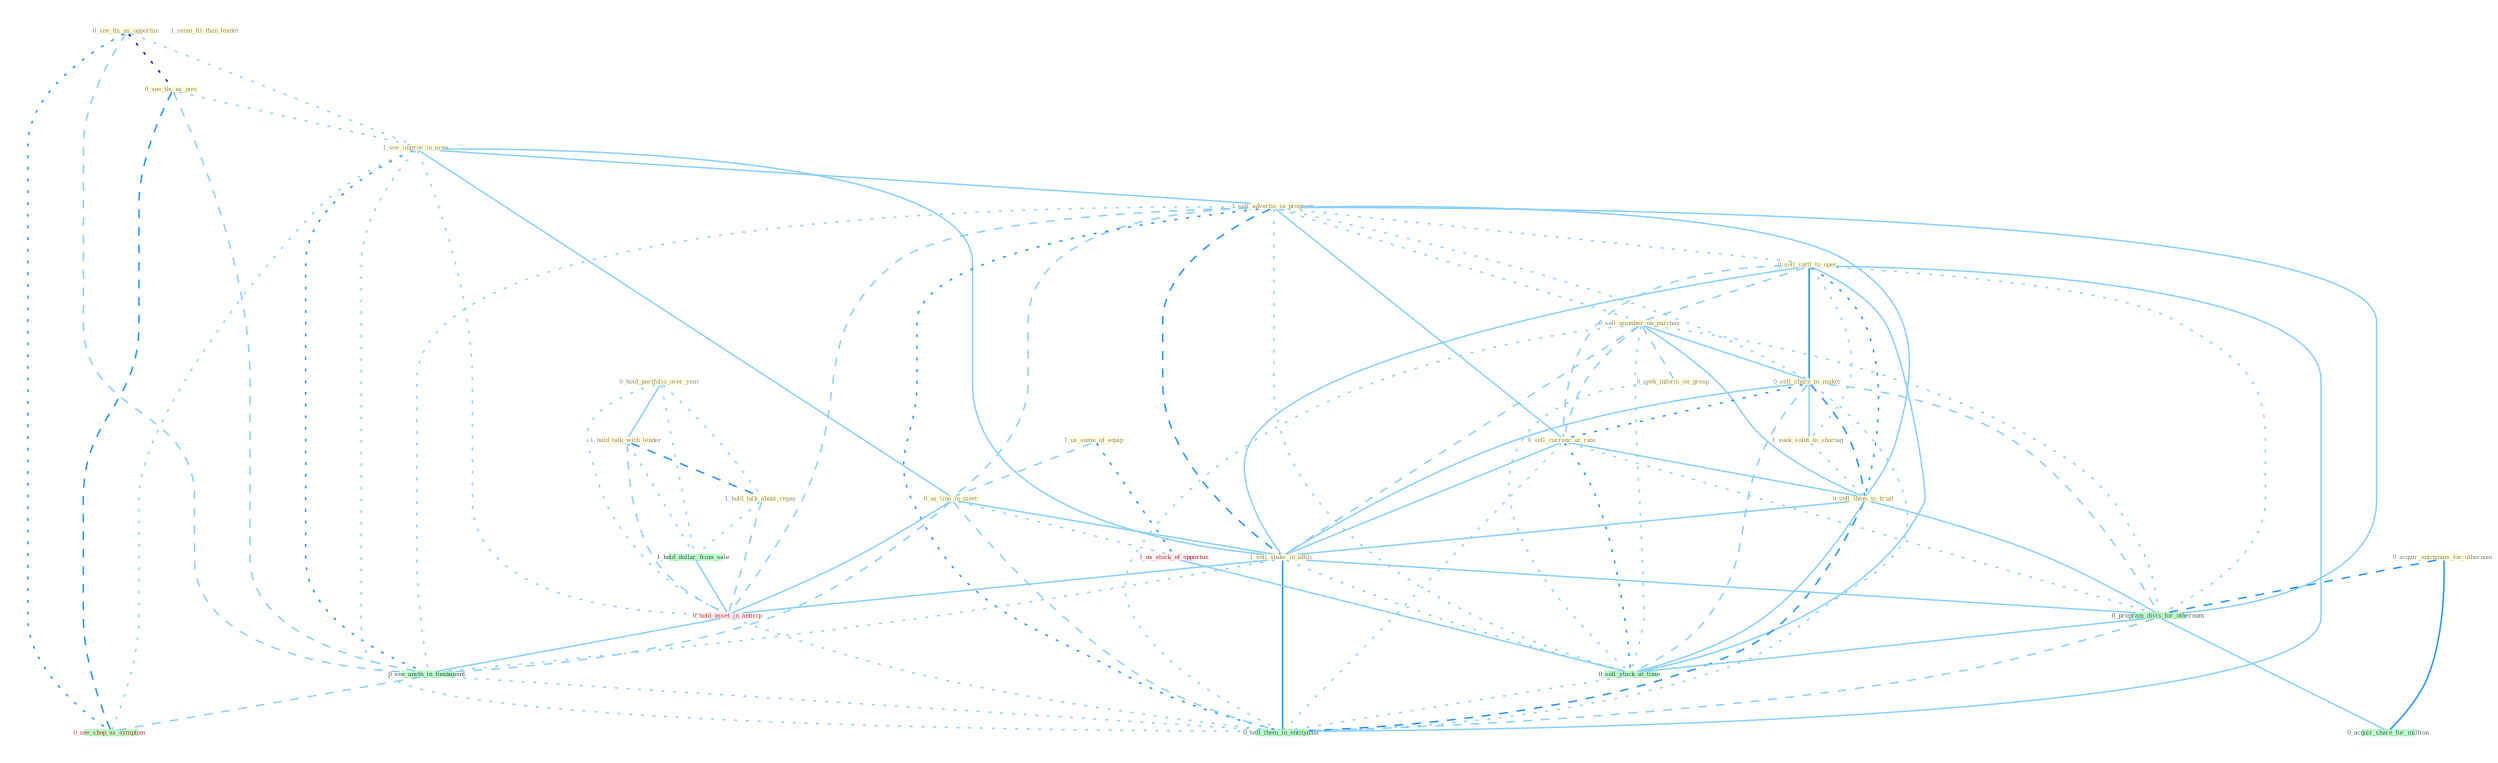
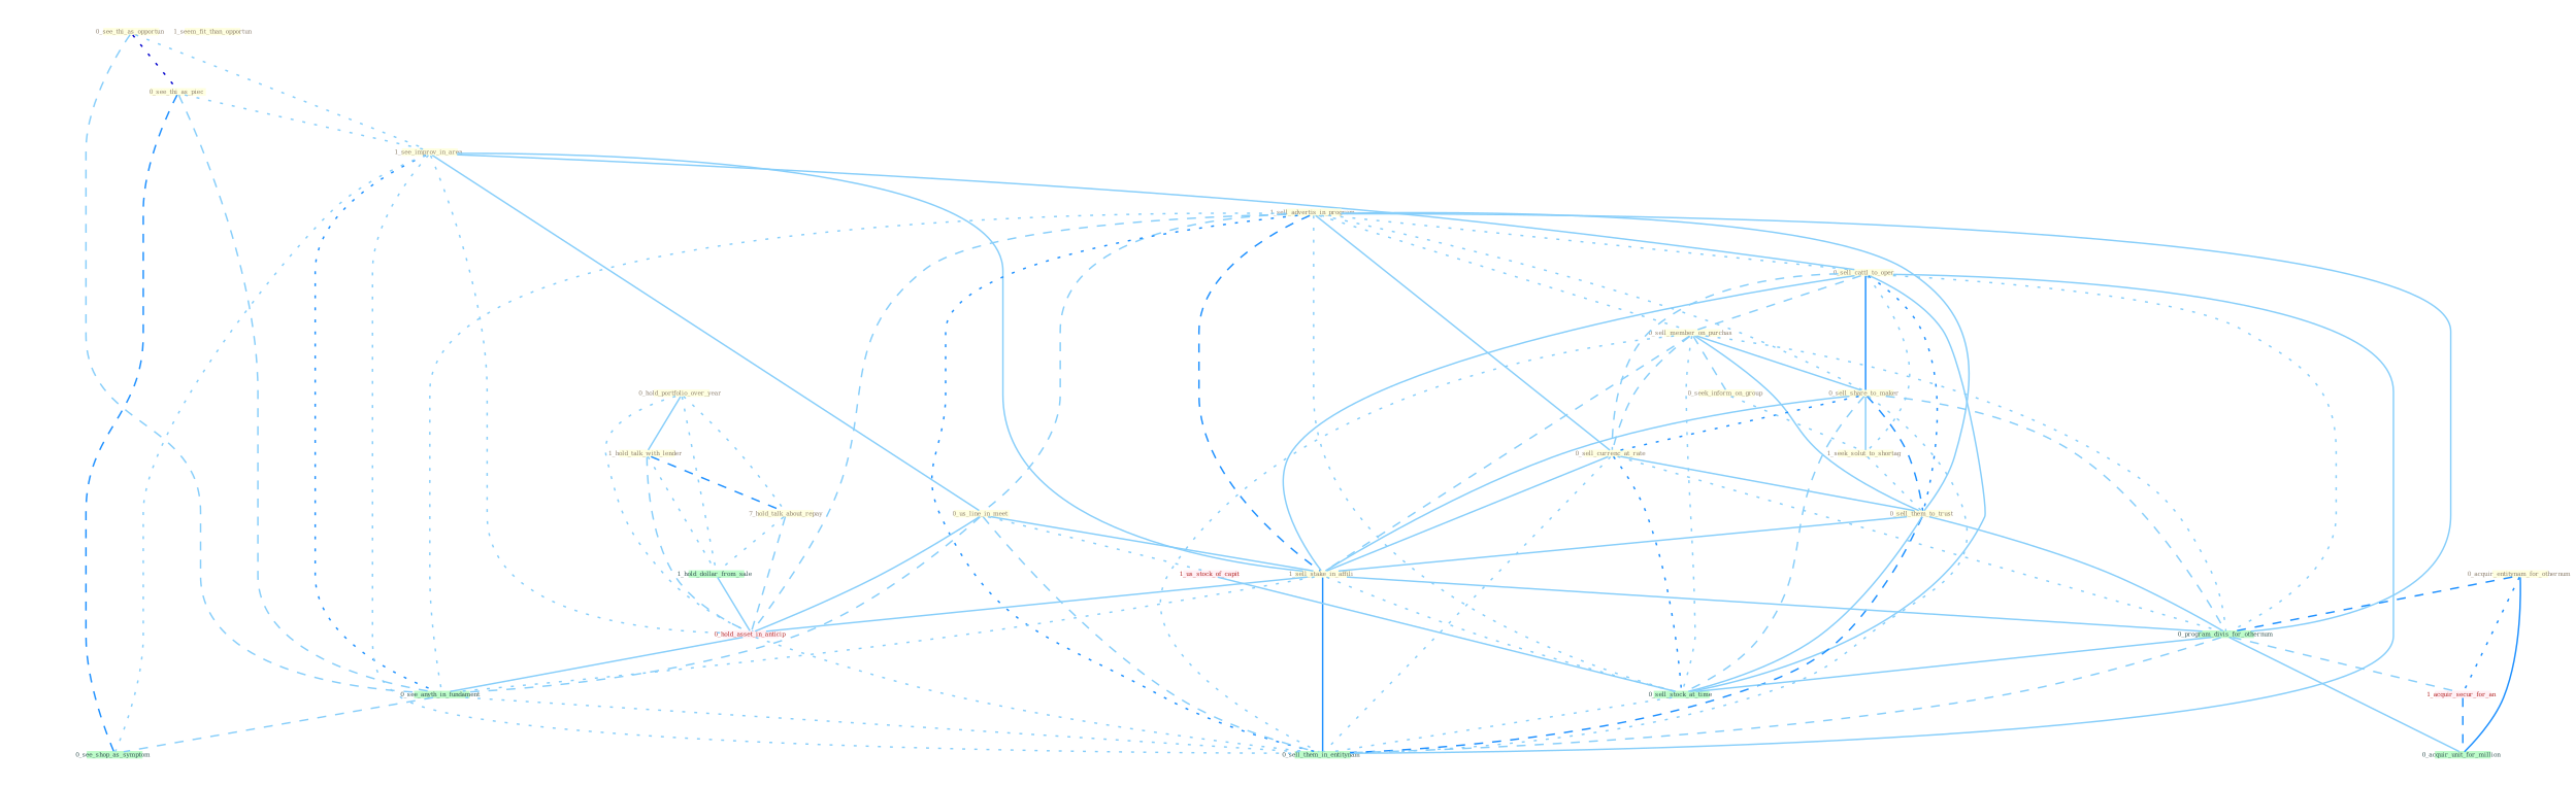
  graph {
    node [color="#ffffe0" fixedsize=true fontcolor="#8b7d6b" fontsize=4 shape=polygon style=filled]
    edge [color="#87cefa" style=dotted w=1]
    "0_see_thi_as_opportun " [height=.06 width=.5]
    "0_see_thi_as_piec " [height=.06 width=.5]
    "0_hold_portfolio_over_year " [height=.06 width=.5]
    "1_see_improv_in_area " [height=.06 width=.5]
    "1_hold_talk_with_lender " [height=.06 width=.5]
    "1_sell_advertis_in_program " [height=.06 width=.5]
    "0_sell_cattl_to_oper " [height=.06 width=.5]
    "0_sell_member_on_purchas " [height=.06 width=.5]
    "0_sell_share_to_maker " [height=.06 width=.5]
-   "1_seem_fit_than_leader " [height=.06 width=.5]
+   "1_seem_fit_than_leader " [height=.06 width=.5 label="1_seem_fit_than_opportun"]
    "0_seek_inform_on_group " [height=.06 width=.5]
-   "1_hold_talk_about_repay " [height=.06 width=.5]
+   "1_hold_talk_about_repay " [height=.06 width=.5 label="7_hold_talk_about_repay"]
    "0_sell_currenc_at_rate " [height=.06 width=.5]
    "0_acquir_entitynam_for_othernum " [height=.06 width=.5]
    "1_seek_solut_to_shortag " [height=.06 width=.5]
-   "1_us_some_of_equip " [height=.06 width=.5]
    "0_sell_them_to_trust " [height=.06 width=.5]
    "0_us_line_in_meet " [height=.06 width=.5]
    "1_sell_stake_in_affili " [height=.06 width=.5]
-   "1_us_stock_of_capit " [color="#fff0f5" fontcolor="#b22222" height=.06 width=.5 label="1_us_stock_of_opportun"]
+   "1_acquir_secur_for_an " [color="#fff0f5" fontcolor="#b22222" height=.06 width=.5]
+   "1_us_stock_of_capit " [color="#fff0f5" fontcolor="#b22222" height=.06 width=.5]
    "0_hold_asset_in_anticip " [color="#fff0f5" fontcolor="#b22222" height=.06 width=.5]
    "0_see_anyth_in_fundament " [color="#BDFCC9" fontcolor="#2f4f4f" height=.06 width=.5]
-   "0_see_shop_as_symptom " [color="#BDFCC9" fontcolor="#b22222" height=.06 width=.5]
+   "0_see_shop_as_symptom " [color="#BDFCC9" fontcolor="#2f4f4f" height=.06 width=.5]
    "1_hold_dollar_from_sale " [color="#BDFCC9" fontcolor="#2f4f4f" height=.06 width=.5]
    "0_sell_them_in_entitynam " [color="#BDFCC9" fontcolor="#2f4f4f" height=.06 width=.5]
    n27 [color="#BDFCC9" fontcolor="#2f4f4f" height=.06 label="0_program_divis_for_othernum" width=.5]
    "0_sell_stock_at_time " [color="#BDFCC9" fontcolor="#2f4f4f" height=.06 width=.5]
-   "0_acquir_unit_for_million " [color="#BDFCC9" fontcolor="#2f4f4f" height=.06 width=.5 label="0_acquir_share_for_million"]
+   "0_acquir_unit_for_million " [color="#BDFCC9" fontcolor="#2f4f4f" height=.06 width=.5]
    subgraph sub_1 {
      "0_see_thi_as_opportun "
      "0_see_thi_as_piec "
      "0_hold_portfolio_over_year "
      "1_see_improv_in_area "
      "1_hold_talk_with_lender "
      "1_sell_advertis_in_program "
      "0_sell_cattl_to_oper "
      "0_sell_member_on_purchas "
      "0_sell_share_to_maker "
      "1_seem_fit_than_leader "
      "0_seek_inform_on_group "
      "1_hold_talk_about_repay "
      "0_sell_currenc_at_rate "
      "0_acquir_entitynam_for_othernum "
      "1_seek_solut_to_shortag "
-     "1_us_some_of_equip "
      "0_sell_them_to_trust "
      "0_us_line_in_meet "
      "1_sell_stake_in_affili "
    }
    subgraph sub_2 {
+     "1_acquir_secur_for_an "
      "1_us_stock_of_capit "
      "0_hold_asset_in_anticip "
    }
    "0_see_thi_as_opportun " -- "0_see_thi_as_piec " [color="#0000cd" w=3]
    "0_see_thi_as_opportun " -- "1_see_improv_in_area "
    "0_see_thi_as_opportun " -- "0_see_anyth_in_fundament " [style=dashed]
-   "0_see_thi_as_opportun " -- "0_see_shop_as_symptom " [color="#1e90ff" w=2]
    "0_see_thi_as_piec " -- "1_see_improv_in_area "
    "0_see_thi_as_piec " -- "0_see_anyth_in_fundament " [style=dashed]
    "0_see_thi_as_piec " -- "0_see_shop_as_symptom " [color="#1e90ff" style=dashed w=2]
    "0_hold_portfolio_over_year " -- "1_hold_talk_with_lender " [style=solid]
    "0_hold_portfolio_over_year " -- "1_hold_talk_about_repay "
    "0_hold_portfolio_over_year " -- "0_hold_asset_in_anticip "
    "0_hold_portfolio_over_year " -- "1_hold_dollar_from_sale "
-   "1_see_improv_in_area " -- "1_sell_advertis_in_program " [style=solid]
+   "1_see_improv_in_area " -- "0_sell_cattl_to_oper " [style=solid]
    "1_see_improv_in_area " -- "0_us_line_in_meet " [style=solid]
    "1_see_improv_in_area " -- "1_sell_stake_in_affili " [style=solid]
    "1_see_improv_in_area " -- "0_hold_asset_in_anticip "
    "1_see_improv_in_area " -- "0_see_anyth_in_fundament " [color="#1e90ff" w=2]
    "1_see_improv_in_area " -- "0_see_shop_as_symptom "
    "1_see_improv_in_area " -- "0_sell_them_in_entitynam "
    "1_hold_talk_with_lender " -- "1_hold_talk_about_repay " [color="#1e90ff" style=dashed w=2]
    "1_hold_talk_with_lender " -- "0_hold_asset_in_anticip " [style=dashed]
    "1_hold_talk_with_lender " -- "1_hold_dollar_from_sale "
    "1_sell_advertis_in_program " -- "0_sell_cattl_to_oper "
    "1_sell_advertis_in_program " -- "0_sell_member_on_purchas "
    "1_sell_advertis_in_program " -- "0_sell_share_to_maker "
    "1_sell_advertis_in_program " -- "0_sell_currenc_at_rate " [style=solid]
    "1_sell_advertis_in_program " -- "0_sell_them_to_trust " [style=solid]
    "1_sell_advertis_in_program " -- "0_us_line_in_meet " [style=dashed]
    "1_sell_advertis_in_program " -- "1_sell_stake_in_affili " [color="#1e90ff" style=dashed w=2]
    "1_sell_advertis_in_program " -- "0_hold_asset_in_anticip " [style=dashed]
    "1_sell_advertis_in_program " -- "0_see_anyth_in_fundament "
    "1_sell_advertis_in_program " -- "0_sell_them_in_entitynam " [color="#1e90ff" w=2]
    "1_sell_advertis_in_program " -- n27 [style=solid]
    "1_sell_advertis_in_program " -- "0_sell_stock_at_time "
    "0_sell_cattl_to_oper " -- "0_sell_member_on_purchas " [style=dashed]
    "0_sell_cattl_to_oper " -- "0_sell_share_to_maker " [color="#1e90ff" style=solid w=2]
    "0_sell_cattl_to_oper " -- "0_sell_currenc_at_rate " [style=dashed]
    "0_sell_cattl_to_oper " -- "1_seek_solut_to_shortag "
    "0_sell_cattl_to_oper " -- "0_sell_them_to_trust " [color="#1e90ff" w=2]
    "0_sell_cattl_to_oper " -- "1_sell_stake_in_affili " [style=solid]
    "0_sell_cattl_to_oper " -- "0_sell_them_in_entitynam " [style=solid]
    "0_sell_cattl_to_oper " -- n27
    "0_sell_cattl_to_oper " -- "0_sell_stock_at_time " [style=solid]
    "0_sell_member_on_purchas " -- "0_sell_share_to_maker " [style=solid]
    "0_sell_member_on_purchas " -- "0_seek_inform_on_group " [style=dashed]
    "0_sell_member_on_purchas " -- "0_sell_currenc_at_rate " [style=dashed]
    "0_sell_member_on_purchas " -- "0_sell_them_to_trust " [style=solid]
    "0_sell_member_on_purchas " -- "1_sell_stake_in_affili " [style=dashed]
    "0_sell_member_on_purchas " -- "0_sell_them_in_entitynam "
    "0_sell_member_on_purchas " -- n27
    "0_sell_member_on_purchas " -- "0_sell_stock_at_time "
    "0_sell_share_to_maker " -- "0_sell_currenc_at_rate " [color="#1e90ff"]
    "0_sell_share_to_maker " -- "1_seek_solut_to_shortag " [style=solid]
    "0_sell_share_to_maker " -- "0_sell_them_to_trust " [color="#1e90ff" style=dashed w=2]
    "0_sell_share_to_maker " -- "1_sell_stake_in_affili " [style=solid]
    "0_sell_share_to_maker " -- "0_sell_them_in_entitynam "
    "0_sell_share_to_maker " -- n27 [style=dashed]
    "0_sell_share_to_maker " -- "0_sell_stock_at_time " [style=dashed]
-   "0_seek_inform_on_group " -- "0_sell_stock_at_time "
+   "0_seek_inform_on_group " -- "1_seek_solut_to_shortag "
    "1_hold_talk_about_repay " -- "0_hold_asset_in_anticip " [style=dashed]
    "1_hold_talk_about_repay " -- "1_hold_dollar_from_sale "
    "0_sell_currenc_at_rate " -- "0_sell_them_to_trust " [style=solid]
    "0_sell_currenc_at_rate " -- "1_sell_stake_in_affili " [style=solid]
    "0_sell_currenc_at_rate " -- "0_sell_them_in_entitynam "
    "0_sell_currenc_at_rate " -- n27
    "0_sell_currenc_at_rate " -- "0_sell_stock_at_time " [color="#1e90ff" w=2]
+   "0_acquir_entitynam_for_othernum " -- "1_acquir_secur_for_an " [color="#1e90ff" w=2]
    "0_acquir_entitynam_for_othernum " -- n27 [color="#1e90ff" style=dashed w=2]
    "0_acquir_entitynam_for_othernum " -- "0_acquir_unit_for_million " [color="#1e90ff" style=solid w=2]
    "1_seek_solut_to_shortag " -- "0_sell_them_to_trust "
-   "1_us_some_of_equip " -- "0_us_line_in_meet " [style=dashed]
-   "1_us_some_of_equip " -- "1_us_stock_of_capit " [color="#1e90ff" w=2]
    "0_sell_them_to_trust " -- "1_sell_stake_in_affili " [style=solid]
    "0_sell_them_to_trust " -- "0_sell_them_in_entitynam " [color="#1e90ff" style=dashed w=2]
    "0_sell_them_to_trust " -- n27 [style=solid]
    "0_sell_them_to_trust " -- "0_sell_stock_at_time " [style=solid]
    "0_us_line_in_meet " -- "1_sell_stake_in_affili " [style=solid]
    "0_us_line_in_meet " -- "1_us_stock_of_capit "
    "0_us_line_in_meet " -- "0_hold_asset_in_anticip " [style=solid]
    "0_us_line_in_meet " -- "0_see_anyth_in_fundament " [style=dashed]
    "0_us_line_in_meet " -- "0_sell_them_in_entitynam " [style=dashed]
    "1_sell_stake_in_affili " -- "0_hold_asset_in_anticip " [style=solid]
    "1_sell_stake_in_affili " -- "0_see_anyth_in_fundament "
    "1_sell_stake_in_affili " -- "0_sell_them_in_entitynam " [color="#1e90ff" style=solid w=2]
    "1_sell_stake_in_affili " -- n27 [style=solid]
    "1_sell_stake_in_affili " -- "0_sell_stock_at_time "
+   "1_acquir_secur_for_an " -- "0_acquir_unit_for_million " [color="#1e90ff" style=dashed w=2]
    "1_us_stock_of_capit " -- "0_sell_stock_at_time " [style=solid]
    "0_hold_asset_in_anticip " -- "0_see_anyth_in_fundament " [style=solid]
    "0_hold_asset_in_anticip " -- "0_sell_them_in_entitynam "
    "0_see_anyth_in_fundament " -- "0_see_shop_as_symptom " [style=dashed]
    "0_see_anyth_in_fundament " -- "0_sell_them_in_entitynam "
    "1_hold_dollar_from_sale " -- "0_hold_asset_in_anticip " [style=solid]
+   n27 -- "1_acquir_secur_for_an " [style=dashed]
    n27 -- "0_sell_them_in_entitynam " [style=dashed]
    n27 -- "0_sell_stock_at_time " [style=solid]
    n27 -- "0_acquir_unit_for_million " [style=solid]
    "0_sell_stock_at_time " -- "0_sell_them_in_entitynam "
  }
